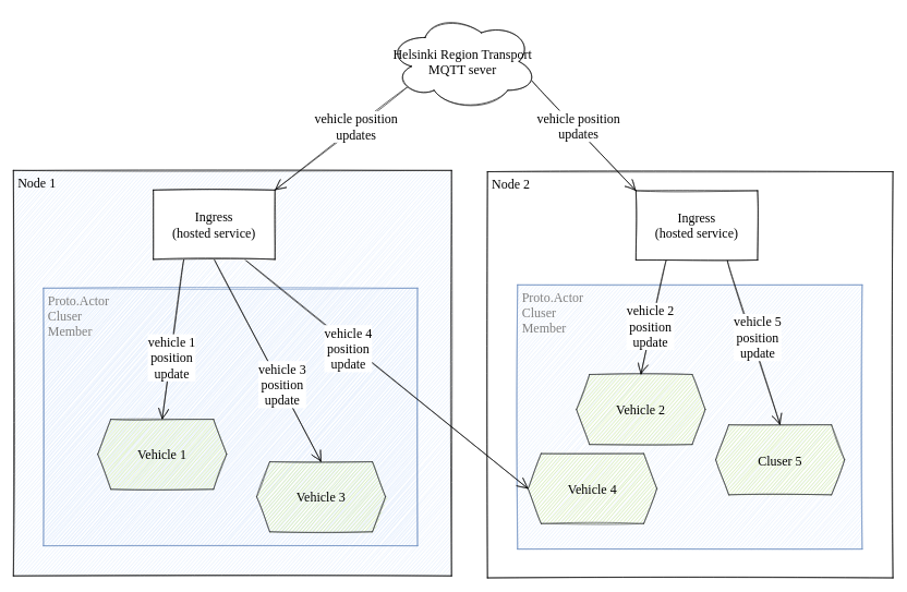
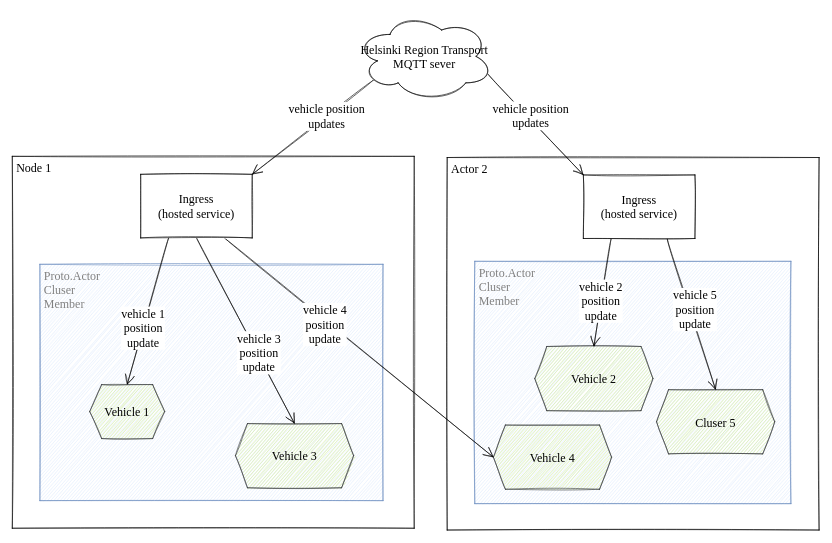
  <mxCell id="0" />
  <mxCell id="1" parent="0" />
- <mxCell id="2" value="Node 2" style="rounded=0;whiteSpace=wrap;html=1;sketch=1;hachureGap=4;pointerEvents=0;fontFamily=Architects Daughter;fontSource=https%3A%2F%2Ffonts.googleapis.com%2Fcss%3Ffamily%3DArchitects%2BDaughter;fontSize=20;align=left;verticalAlign=top;spacingLeft=5;" vertex="1" parent="1"><mxGeometry x="745" y="262" width="620" height="621" as="geometry" /></mxCell>
- <mxCell id="3" value="Node 1" style="rounded=0;whiteSpace=wrap;html=1;sketch=1;hachureGap=4;pointerEvents=0;fontFamily=Architects Daughter;fontSource=https%3A%2F%2Ffonts.googleapis.com%2Fcss%3Ffamily%3DArchitects%2BDaughter;fontSize=20;align=left;verticalAlign=top;spacingLeft=5;fillColor=#dae8fc;" vertex="1" parent="1"><mxGeometry x="20" y="260" width="670" height="620" as="geometry" /></mxCell>
+ <mxCell id="2" value="Actor 2" style="rounded=0;whiteSpace=wrap;html=1;sketch=1;hachureGap=4;pointerEvents=0;fontFamily=Architects Daughter;fontSource=https%3A%2F%2Ffonts.googleapis.com%2Fcss%3Ffamily%3DArchitects%2BDaughter;fontSize=20;align=left;verticalAlign=top;spacingLeft=5;" vertex="1" parent="1"><mxGeometry x="745" y="262" width="620" height="621" as="geometry" /></mxCell>
+ <mxCell id="3" value="Node 1" style="rounded=0;whiteSpace=wrap;html=1;sketch=1;hachureGap=4;pointerEvents=0;fontFamily=Architects Daughter;fontSource=https%3A%2F%2Ffonts.googleapis.com%2Fcss%3Ffamily%3DArchitects%2BDaughter;fontSize=20;align=left;verticalAlign=top;spacingLeft=5;" vertex="1" parent="1"><mxGeometry x="20" y="260" width="670" height="620" as="geometry" /></mxCell>
  <mxCell id="4" value="Proto.Actor&lt;br&gt;Cluser&lt;br&gt;Member" style="rounded=0;whiteSpace=wrap;html=1;sketch=1;hachureGap=4;pointerEvents=0;fontFamily=Architects Daughter;fontSource=https%3A%2F%2Ffonts.googleapis.com%2Fcss%3Ffamily%3DArchitects%2BDaughter;fontSize=20;align=left;verticalAlign=top;spacingLeft=5;fillColor=#dae8fc;strokeColor=#6c8ebf;movable=1;resizable=1;rotatable=1;deletable=1;editable=1;connectable=1;fontColor=#808080;" vertex="1" parent="1"><mxGeometry x="66" y="440" width="572" height="394" as="geometry" /></mxCell>
  <mxCell id="5" value="Proto.Actor&lt;br&gt;Cluser&lt;br&gt;Member" style="rounded=0;whiteSpace=wrap;html=1;sketch=1;hachureGap=4;pointerEvents=0;fontFamily=Architects Daughter;fontSource=https%3A%2F%2Ffonts.googleapis.com%2Fcss%3Ffamily%3DArchitects%2BDaughter;fontSize=20;align=left;verticalAlign=top;spacingLeft=5;fillColor=#dae8fc;strokeColor=#6c8ebf;movable=1;resizable=1;rotatable=1;deletable=1;editable=1;connectable=1;fontColor=#808080;" vertex="1" parent="1"><mxGeometry x="791" y="435" width="527" height="404" as="geometry" /></mxCell>
- <mxCell id="6" value="Vehicle 1" style="shape=hexagon;perimeter=hexagonPerimeter2;whiteSpace=wrap;html=1;fixedSize=1;sketch=1;hachureGap=4;pointerEvents=0;fontFamily=Architects Daughter;fontSource=https%3A%2F%2Ffonts.googleapis.com%2Fcss%3Ffamily%3DArchitects%2BDaughter;fontSize=20;fontColor=#000000;strokeColor=#36393d;align=center;verticalAlign=middle;rounded=0;fillColor=#cdeb8b;" vertex="1" parent="1"><mxGeometry x="149" y="640.52" width="197" height="107" as="geometry" /></mxCell>
- <mxCell id="7" value="Vehicle 2" style="shape=hexagon;perimeter=hexagonPerimeter2;whiteSpace=wrap;html=1;fixedSize=1;sketch=1;hachureGap=4;pointerEvents=0;fontFamily=Architects Daughter;fontSource=https%3A%2F%2Ffonts.googleapis.com%2Fcss%3Ffamily%3DArchitects%2BDaughter;fontSize=20;fontColor=#000000;strokeColor=#36393d;align=center;verticalAlign=middle;rounded=0;fillColor=#cdeb8b;" vertex="1" parent="1"><mxGeometry x="881" y="572" width="197" height="107" as="geometry" /></mxCell>
+ <mxCell id="6" value="Vehicle 1" style="shape=hexagon;perimeter=hexagonPerimeter2;whiteSpace=wrap;html=1;fixedSize=1;sketch=1;hachureGap=4;pointerEvents=0;fontFamily=Architects Daughter;fontSource=https%3A%2F%2Ffonts.googleapis.com%2Fcss%3Ffamily%3DArchitects%2BDaughter;fontSize=20;fontColor=#000000;strokeColor=#36393d;align=center;verticalAlign=middle;rounded=0;fillColor=#cdeb8b;" vertex="1" parent="1"><mxGeometry x="149" y="640.52" width="125" height="90" as="geometry" /></mxCell>
+ <mxCell id="7" value="Vehicle 2" style="shape=hexagon;perimeter=hexagonPerimeter2;whiteSpace=wrap;html=1;fixedSize=1;sketch=1;hachureGap=4;pointerEvents=0;fontFamily=Architects Daughter;fontSource=https%3A%2F%2Ffonts.googleapis.com%2Fcss%3Ffamily%3DArchitects%2BDaughter;fontSize=20;fontColor=#000000;strokeColor=#36393d;align=center;verticalAlign=middle;rounded=0;fillColor=#cdeb8b;" vertex="1" parent="1"><mxGeometry x="891" y="577" width="197" height="107" as="geometry" /></mxCell>
  <mxCell id="8" value="Vehicle 3" style="shape=hexagon;perimeter=hexagonPerimeter2;whiteSpace=wrap;html=1;fixedSize=1;sketch=1;hachureGap=4;pointerEvents=0;fontFamily=Architects Daughter;fontSource=https%3A%2F%2Ffonts.googleapis.com%2Fcss%3Ffamily%3DArchitects%2BDaughter;fontSize=20;fontColor=#000000;strokeColor=#36393d;align=center;verticalAlign=middle;rounded=0;fillColor=#cdeb8b;" vertex="1" parent="1"><mxGeometry x="392" y="705.52" width="197" height="107" as="geometry" /></mxCell>
  <mxCell id="9" style="edgeStyle=none;curved=1;rounded=0;sketch=1;orthogonalLoop=1;jettySize=auto;html=1;exitX=0.25;exitY=1;exitDx=0;exitDy=0;entryX=0.5;entryY=0;entryDx=0;entryDy=0;dashed=1;fontFamily=Architects Daughter;fontSource=https%3A%2F%2Ffonts.googleapis.com%2Fcss%3Ffamily%3DArchitects%2BDaughter;fontSize=20;endArrow=none;endFill=0;startSize=14;endSize=14;sourcePerimeterSpacing=8;targetPerimeterSpacing=8;strokeColor=none;" edge="1" parent="1" target="6"><mxGeometry relative="1" as="geometry"><mxPoint x="687.75" y="354" as="sourcePoint" /></mxGeometry></mxCell>
- <mxCell id="10" value="Vehicle 4" style="shape=hexagon;perimeter=hexagonPerimeter2;whiteSpace=wrap;html=1;fixedSize=1;sketch=1;hachureGap=4;pointerEvents=0;fontFamily=Architects Daughter;fontSource=https%3A%2F%2Ffonts.googleapis.com%2Fcss%3Ffamily%3DArchitects%2BDaughter;fontSize=20;fontColor=#000000;strokeColor=#36393d;align=center;verticalAlign=middle;rounded=0;fillColor=#cdeb8b;" vertex="1" parent="1"><mxGeometry x="807" y="693" width="197" height="107" as="geometry" /></mxCell>
+ <mxCell id="10" value="Vehicle 4" style="shape=hexagon;perimeter=hexagonPerimeter2;whiteSpace=wrap;html=1;fixedSize=1;sketch=1;hachureGap=4;pointerEvents=0;fontFamily=Architects Daughter;fontSource=https%3A%2F%2Ffonts.googleapis.com%2Fcss%3Ffamily%3DArchitects%2BDaughter;fontSize=20;fontColor=#000000;strokeColor=#36393d;align=center;verticalAlign=middle;rounded=0;fillColor=#cdeb8b;" vertex="1" parent="1"><mxGeometry x="822" y="708" width="197" height="107" as="geometry" /></mxCell>
  <mxCell id="11" value="Cluser 5" style="shape=hexagon;perimeter=hexagonPerimeter2;whiteSpace=wrap;html=1;fixedSize=1;sketch=1;hachureGap=4;pointerEvents=0;fontFamily=Architects Daughter;fontSource=https%3A%2F%2Ffonts.googleapis.com%2Fcss%3Ffamily%3DArchitects%2BDaughter;fontSize=20;fontColor=#000000;strokeColor=#36393d;align=center;verticalAlign=middle;rounded=0;fillColor=#cdeb8b;" vertex="1" parent="1"><mxGeometry x="1094" y="649" width="197" height="107" as="geometry" /></mxCell>
  <mxCell id="12" style="edgeStyle=none;curved=1;rounded=0;sketch=1;orthogonalLoop=1;jettySize=auto;html=1;exitX=0.13;exitY=0.77;exitDx=0;exitDy=0;exitPerimeter=0;entryX=1;entryY=0;entryDx=0;entryDy=0;fontFamily=Architects Daughter;fontSource=https%3A%2F%2Ffonts.googleapis.com%2Fcss%3Ffamily%3DArchitects%2BDaughter;fontSize=20;endArrow=open;startSize=14;endSize=14;sourcePerimeterSpacing=8;targetPerimeterSpacing=8;" edge="1" parent="1" source="16" target="23"><mxGeometry relative="1" as="geometry" /></mxCell>
  <mxCell id="13" value="vehicle position &lt;br&gt;updates" style="edgeLabel;html=1;align=center;verticalAlign=middle;resizable=0;points=[];fontSize=20;fontFamily=Architects Daughter;" vertex="1" connectable="0" parent="12"><mxGeometry x="-0.236" y="-1" relative="1" as="geometry"><mxPoint as="offset" /></mxGeometry></mxCell>
  <mxCell id="14" style="edgeStyle=none;curved=1;rounded=0;sketch=1;orthogonalLoop=1;jettySize=auto;html=1;exitX=0.96;exitY=0.7;exitDx=0;exitDy=0;exitPerimeter=0;entryX=0;entryY=0;entryDx=0;entryDy=0;fontFamily=Architects Daughter;fontSource=https%3A%2F%2Ffonts.googleapis.com%2Fcss%3Ffamily%3DArchitects%2BDaughter;fontSize=20;endArrow=open;startSize=14;endSize=14;sourcePerimeterSpacing=8;targetPerimeterSpacing=8;" edge="1" parent="1" source="16" target="29"><mxGeometry relative="1" as="geometry" /></mxCell>
  <mxCell id="15" value="vehicle position&lt;br&gt;updates" style="edgeLabel;html=1;align=center;verticalAlign=middle;resizable=0;points=[];fontSize=20;fontFamily=Architects Daughter;" vertex="1" connectable="0" parent="14"><mxGeometry x="-0.284" y="1" relative="1" as="geometry"><mxPoint x="13" y="9" as="offset" /></mxGeometry></mxCell>
  <mxCell id="16" value="&lt;span&gt;Helsinki Region Transport&lt;/span&gt;&lt;br&gt;&lt;span&gt;MQTT sever&lt;/span&gt;" style="ellipse;shape=cloud;whiteSpace=wrap;html=1;sketch=1;hachureGap=4;pointerEvents=0;fontFamily=Architects Daughter;fontSource=https%3A%2F%2Ffonts.googleapis.com%2Fcss%3Ffamily%3DArchitects%2BDaughter;fontSize=20;fontColor=#000000;strokeColor=#000000;align=center;verticalAlign=middle;rounded=0;" vertex="1" parent="1"><mxGeometry x="592" y="20" width="230" height="147" as="geometry" /></mxCell>
  <mxCell id="17" style="edgeStyle=none;curved=1;rounded=0;sketch=1;orthogonalLoop=1;jettySize=auto;html=1;exitX=0.25;exitY=1;exitDx=0;exitDy=0;entryX=0.5;entryY=0;entryDx=0;entryDy=0;fontFamily=Architects Daughter;fontSource=https%3A%2F%2Ffonts.googleapis.com%2Fcss%3Ffamily%3DArchitects%2BDaughter;fontSize=20;endArrow=open;startSize=14;endSize=14;sourcePerimeterSpacing=8;targetPerimeterSpacing=8;" edge="1" parent="1" source="23" target="6"><mxGeometry relative="1" as="geometry" /></mxCell>
  <mxCell id="18" value="vehicle 1&lt;br&gt;position&lt;br&gt;update" style="edgeLabel;html=1;align=center;verticalAlign=middle;resizable=0;points=[];fontSize=20;fontFamily=Architects Daughter;" vertex="1" connectable="0" parent="17"><mxGeometry x="0.345" relative="1" as="geometry"><mxPoint x="3" y="-15" as="offset" /></mxGeometry></mxCell>
  <mxCell id="19" style="edgeStyle=none;curved=1;rounded=0;sketch=1;orthogonalLoop=1;jettySize=auto;html=1;exitX=0.5;exitY=1;exitDx=0;exitDy=0;entryX=0.5;entryY=0;entryDx=0;entryDy=0;fontFamily=Architects Daughter;fontSource=https%3A%2F%2Ffonts.googleapis.com%2Fcss%3Ffamily%3DArchitects%2BDaughter;fontSize=20;endArrow=open;startSize=14;endSize=14;sourcePerimeterSpacing=8;targetPerimeterSpacing=8;" edge="1" parent="1" source="23" target="8"><mxGeometry relative="1" as="geometry" /></mxCell>
  <mxCell id="20" value="vehicle 3&lt;br&gt;position&lt;br&gt;update" style="edgeLabel;html=1;align=center;verticalAlign=middle;resizable=0;points=[];fontSize=20;fontFamily=Architects Daughter;" vertex="1" connectable="0" parent="19"><mxGeometry x="0.24" y="2" relative="1" as="geometry"><mxPoint as="offset" /></mxGeometry></mxCell>
  <mxCell id="21" style="edgeStyle=none;curved=1;rounded=0;sketch=1;orthogonalLoop=1;jettySize=auto;html=1;exitX=0.75;exitY=1;exitDx=0;exitDy=0;entryX=0;entryY=0.5;entryDx=0;entryDy=0;fontFamily=Architects Daughter;fontSource=https%3A%2F%2Ffonts.googleapis.com%2Fcss%3Ffamily%3DArchitects%2BDaughter;fontSize=20;endArrow=open;startSize=14;endSize=14;sourcePerimeterSpacing=8;targetPerimeterSpacing=8;" edge="1" parent="1" source="23" target="10"><mxGeometry relative="1" as="geometry" /></mxCell>
  <mxCell id="22" value="vehicle 4&lt;br&gt;position&lt;br&gt;update" style="edgeLabel;html=1;align=center;verticalAlign=middle;resizable=0;points=[];fontSize=20;fontFamily=Architects Daughter;" vertex="1" connectable="0" parent="21"><mxGeometry x="0.122" y="-2" relative="1" as="geometry"><mxPoint x="-84" y="-63" as="offset" /></mxGeometry></mxCell>
  <mxCell id="23" value="Ingress&lt;br&gt;(hosted service)" style="rounded=0;whiteSpace=wrap;html=1;sketch=1;hachureGap=4;pointerEvents=0;fontFamily=Architects Daughter;fontSource=https%3A%2F%2Ffonts.googleapis.com%2Fcss%3Ffamily%3DArchitects%2BDaughter;fontSize=20;" vertex="1" parent="1"><mxGeometry x="234" y="290" width="186" height="106" as="geometry" /></mxCell>
  <mxCell id="24" style="edgeStyle=none;curved=1;rounded=0;sketch=1;orthogonalLoop=1;jettySize=auto;html=1;exitX=0.75;exitY=1;exitDx=0;exitDy=0;entryX=0.5;entryY=0;entryDx=0;entryDy=0;fontFamily=Architects Daughter;fontSource=https%3A%2F%2Ffonts.googleapis.com%2Fcss%3Ffamily%3DArchitects%2BDaughter;fontSize=20;endArrow=open;startSize=14;endSize=14;sourcePerimeterSpacing=8;targetPerimeterSpacing=8;" edge="1" parent="1" source="29" target="11"><mxGeometry relative="1" as="geometry" /></mxCell>
  <mxCell id="25" value="vehicle 5&lt;br&gt;position&lt;br&gt;update" style="edgeLabel;html=1;align=center;verticalAlign=middle;resizable=0;points=[];fontSize=20;fontFamily=Architects Daughter;" vertex="1" connectable="0" parent="24"><mxGeometry x="-0.227" y="1" relative="1" as="geometry"><mxPoint x="14" y="21" as="offset" /></mxGeometry></mxCell>
  <mxCell id="26" style="edgeStyle=none;curved=1;rounded=0;sketch=1;orthogonalLoop=1;jettySize=auto;html=1;exitX=0.25;exitY=1;exitDx=0;exitDy=0;entryX=0.5;entryY=0;entryDx=0;entryDy=0;fontFamily=Architects Daughter;fontSource=https%3A%2F%2Ffonts.googleapis.com%2Fcss%3Ffamily%3DArchitects%2BDaughter;fontSize=20;endArrow=open;startSize=14;endSize=14;sourcePerimeterSpacing=8;targetPerimeterSpacing=8;" edge="1" parent="1" source="29" target="7"><mxGeometry relative="1" as="geometry" /></mxCell>
  <mxCell id="27" value="Text" style="edgeLabel;html=1;align=center;verticalAlign=middle;resizable=0;points=[];fontSize=20;fontFamily=Architects Daughter;" vertex="1" connectable="0" parent="26"><mxGeometry x="0.242" y="1" relative="1" as="geometry"><mxPoint y="1" as="offset" /></mxGeometry></mxCell>
  <mxCell id="28" value="vehicle 2&lt;br&gt;position&lt;br&gt;update" style="edgeLabel;html=1;align=center;verticalAlign=middle;resizable=0;points=[];fontSize=20;fontFamily=Architects Daughter;" vertex="1" connectable="0" parent="26"><mxGeometry x="0.316" y="4" relative="1" as="geometry"><mxPoint x="-3" y="-16" as="offset" /></mxGeometry></mxCell>
  <mxCell id="29" value="Ingress&lt;br&gt;(hosted service)" style="rounded=0;whiteSpace=wrap;html=1;sketch=1;hachureGap=4;pointerEvents=0;fontFamily=Architects Daughter;fontSource=https%3A%2F%2Ffonts.googleapis.com%2Fcss%3Ffamily%3DArchitects%2BDaughter;fontSize=20;" vertex="1" parent="1"><mxGeometry x="972" y="291" width="186" height="106" as="geometry" /></mxCell>
